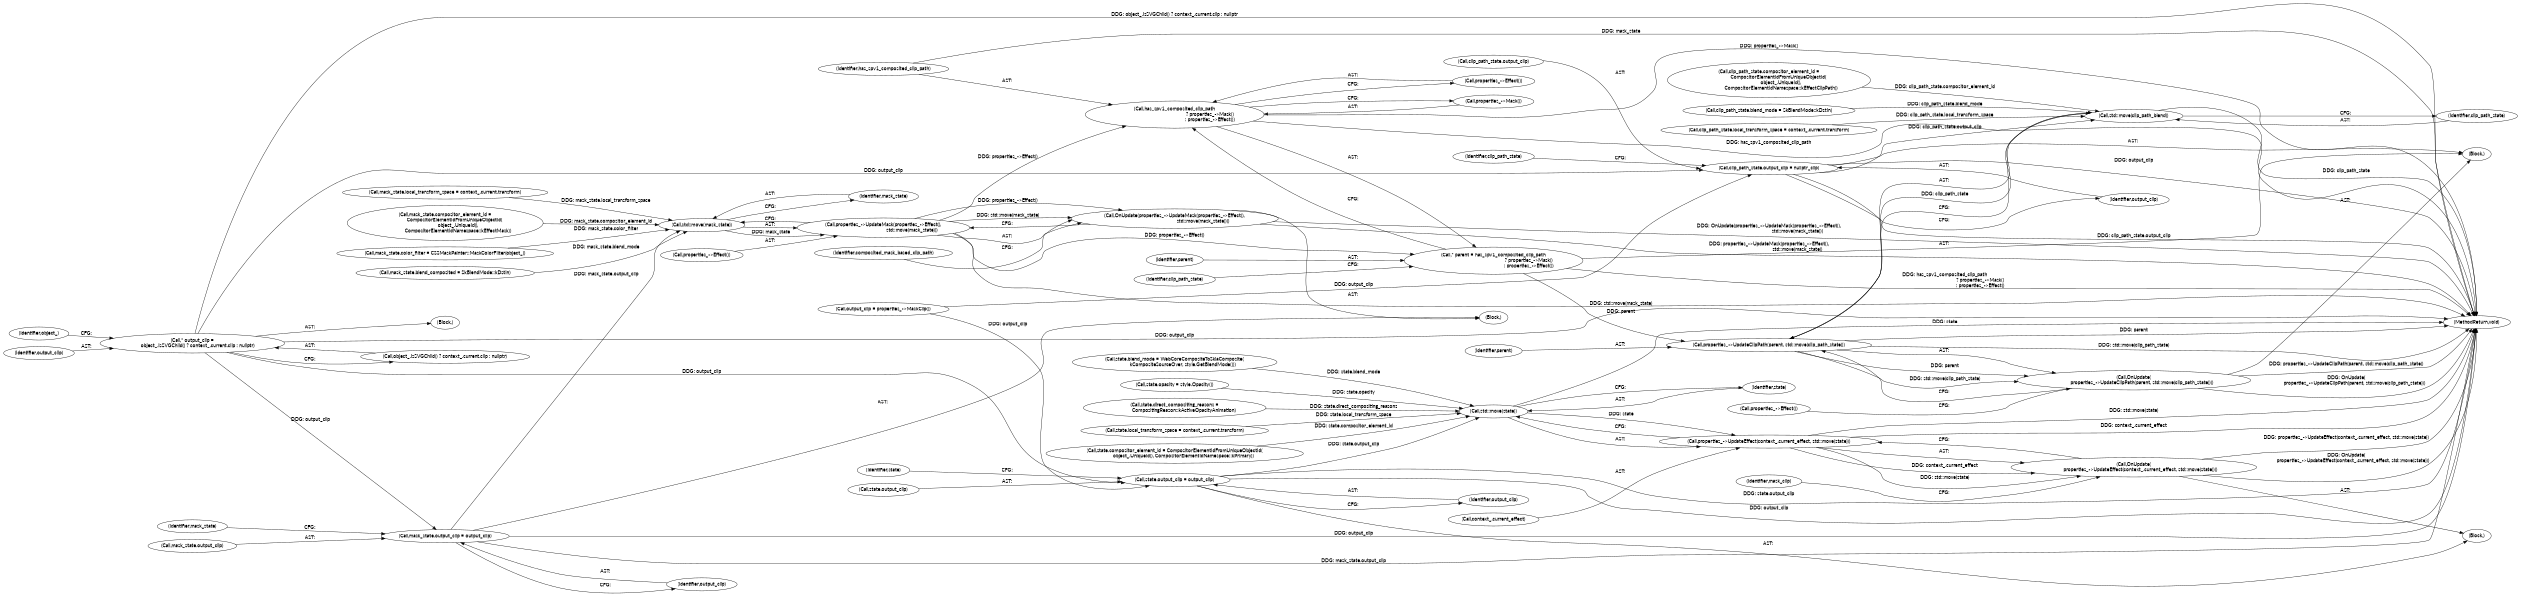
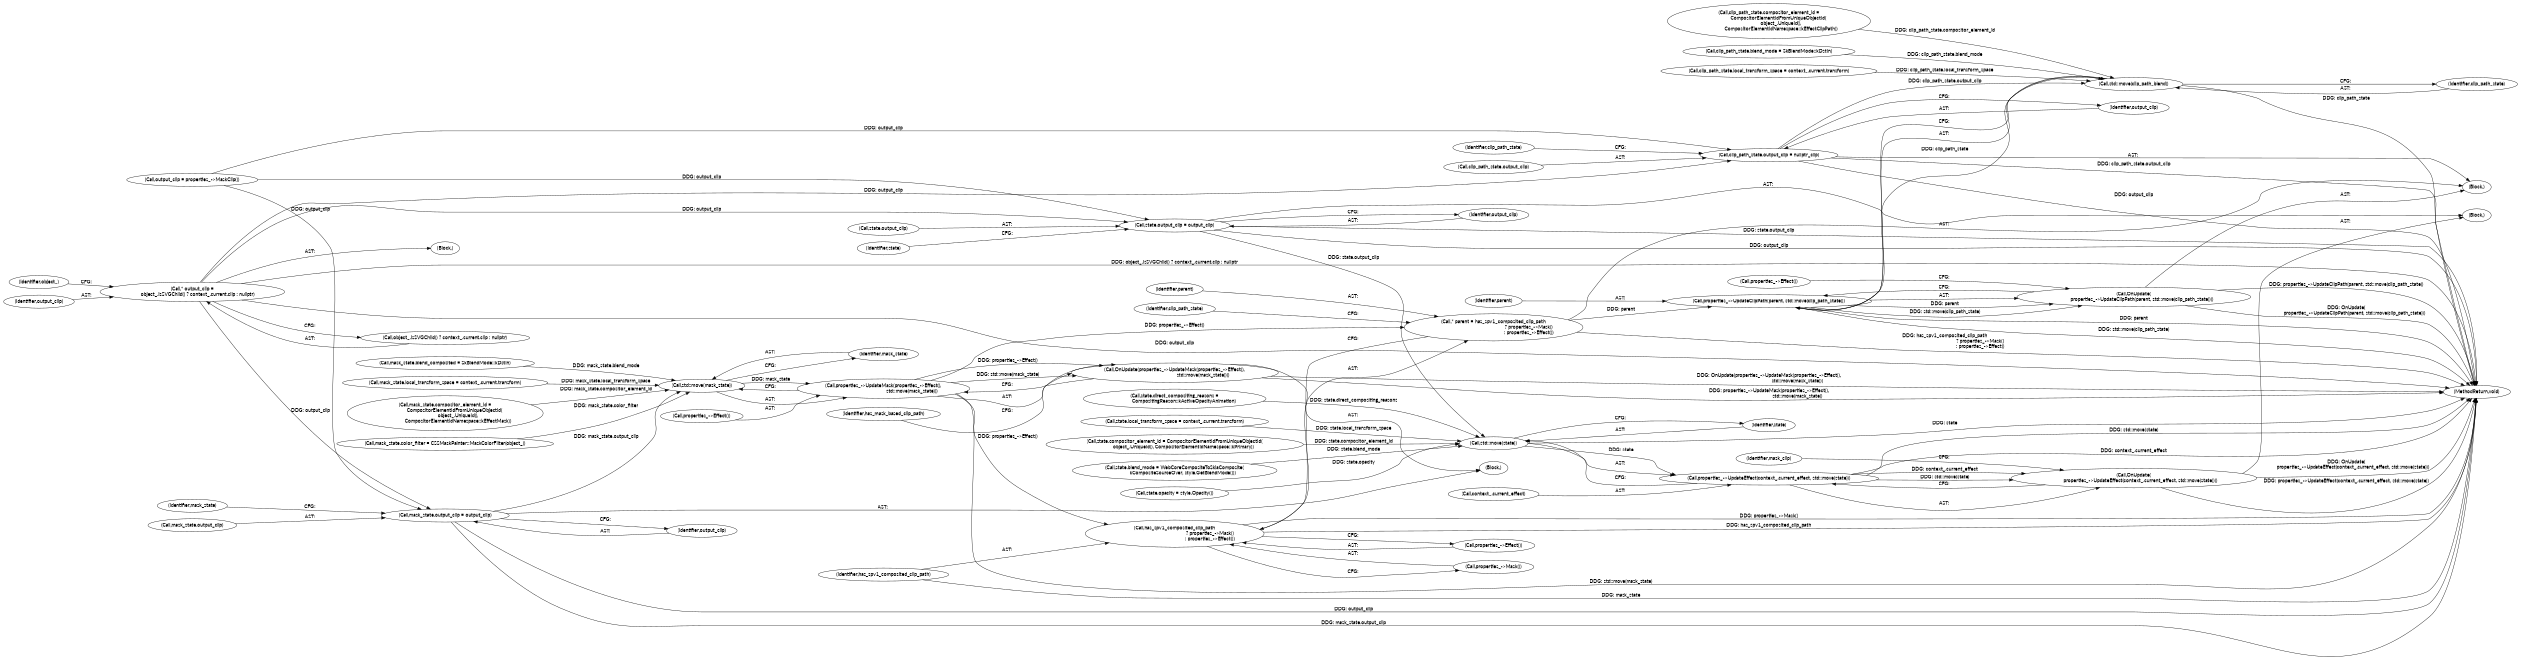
  digraph {
    fontname=Lato
    rankdir=LR
    node [fontname=Lato]
    edge [fontname=Lato]
    n1 [label="(Call,* output_clip =\n        object_.IsSVGChild() ? context_.current.clip : nullptr)"]
    n2 [label="(Call,state.output_clip = output_clip)"]
    n3 [label="(Call,mask_state.output_clip = output_clip)"]
    n4 [label="(Call,clip_path_state.output_clip = nullptr_clip)"]
    n5 [label="(Call,object_.IsSVGChild() ? context_.current.clip : nullptr)"]
    n6 [label="(Block,)"]
    n7 [label="(MethodReturn,void)"]
    n8 [label="(Call,std::move(state))"]
    n9 [label="(Block,)"]
    n10 [label="(Identifier,output_clip)"]
    n11 [label="(Call,std::move(mask_state))"]
    n12 [label="(Identifier,output_clip)"]
    n13 [label="(Block,)"]
    n14 [label="(Block,)"]
    n15 [label="(Call,std::move(clip_path_blend))"]
    n16 [label="(Identifier,output_clip)"]
    n17 [label="(Call,properties_->UpdateEffect(context_.current_effect, std::move(state)))"]
    n18 [label="(Identifier,state)"]
    n19 [label="(Call,OnUpdate(\n          properties_->UpdateEffect(context_.current_effect, std::move(state))))"]
    n20 [label="(Call,properties_->UpdateMask(properties_->Effect(),\n                                          std::move(mask_state)))"]
    n21 [label="(Identifier,mask_state)"]
    n22 [label="(Call,OnUpdate(properties_->UpdateMask(properties_->Effect(),\n                                          std::move(mask_state))))"]
    n23 [label="(Call,* parent = has_spv1_composited_clip_path\n                                                    ? properties_->Mask()\n                                                    : properties_->Effect())"]
    n24 [label="(Call,has_spv1_composited_clip_path\n                                                    ? properties_->Mask()\n                                                    : properties_->Effect())"]
    n25 [label="(Call,properties_->UpdateClipPath(parent, std::move(clip_path_state)))"]
    n26 [label="(Call,properties_->Mask())"]
    n27 [label="(Call,properties_->Effect())"]
    n28 [label="(Call,OnUpdate(\n            properties_->UpdateClipPath(parent, std::move(clip_path_state))))"]
    n29 [label="(Identifier,clip_path_state)"]
    n30 [label="(Call,state.output_clip)"]
    n31 [label="(Identifier,object_)"]
    n32 [label="(Identifier,clip_path_state)"]
    n33 [label="(Call,mask_state.blend_composited = SkBlendMode::kDstIn)"]
    n34 [label="(Call,clip_path_state.compositor_element_id =\n              CompositorElementIdFromUniqueObjectId(\n                  object_.UniqueId(),\n                  CompositorElementIdNamespace::kEffectClipPath))"]
    n35 [label="(Call,mask_state.local_transform_space = context_.current.transform)"]
    n36 [label="(Call,clip_path_state.blend_mode = SkBlendMode::kDstIn)"]
    n37 [label="(Identifier,parent)"]
    n38 [label="(Call,clip_path_state.local_transform_space = context_.current.transform)"]
    n39 [label="(Call,output_clip = properties_->MaskClip())"]
-   n40 [label="(Identifier,composited_mask_based_clip_path)"]
+   n40 [label="(Identifier,has_mask_based_clip_path)"]
    n41 [label="(Identifier,mask_state)"]
    n42 [label="(Call,mask_state.output_clip)"]
    n43 [label="(Identifier,state)"]
    n44 [label="(Call,mask_state.compositor_element_id =\n              CompositorElementIdFromUniqueObjectId(\n                   object_.UniqueId(),\n                   CompositorElementIdNamespace::kEffectMask))"]
    n45 [label="(Call,mask_state.color_filter = CSSMaskPainter::MaskColorFilter(object_))"]
    n46 [label="(Call,state.compositor_element_id = CompositorElementIdFromUniqueObjectId(\n             object_.UniqueId(), CompositorElementIdNamespace::kPrimary))"]
    n47 [label="(Call,properties_->Effect())"]
    n48 [label="(Call,state.blend_mode = WebCoreCompositeToSkiaComposite(\n            kCompositeSourceOver, style.GetBlendMode()))"]
    n49 [label="(Identifier,clip_path_state)"]
    n50 [label="(Call,state.opacity = style.Opacity())"]
    n51 [label="(Identifier,has_spv1_composited_clip_path)"]
    n52 [label="(Identifier,parent)"]
    n53 [label="(Call,state.direct_compositing_reasons =\n              CompositingReason::kActiveOpacityAnimation)"]
    n54 [label="(Call,properties_->Effect())"]
    n55 [label="(Call,state.local_transform_space = context_.current.transform)"]
    n56 [label="(Identifier,mask_clip)"]
    n57 [label="(Identifier,output_clip)"]
    n58 [label="(Call,context_.current_effect)"]
    n59 [label="(Call,clip_path_state.output_clip)"]
    n1 -> n2 [label="DDG: output_clip"]
    n1 -> n3 [label="DDG: output_clip"]
    n1 -> n4 [label="DDG: output_clip"]
    n1 -> n5 [label="CFG: "]
    n1 -> n6 [label="AST: "]
    n1 -> n7 [label="DDG: object_.IsSVGChild() ? context_.current.clip : nullptr"]
    n1 -> n7 [label="DDG: output_clip"]
    n2 -> n7 [label="DDG: state.output_clip"]
    n2 -> n7 [label="DDG: output_clip"]
    n2 -> n8 [label="DDG: state.output_clip"]
    n2 -> n9 [label="AST: "]
    n2 -> n10 [label="CFG: "]
    n3 -> n7 [label="DDG: output_clip"]
    n3 -> n7 [label="DDG: mask_state.output_clip"]
    n3 -> n11 [label="DDG: mask_state.output_clip"]
    n3 -> n12 [label="CFG: "]
    n3 -> n13 [label="AST: "]
    n4 -> n7 [label="DDG: output_clip"]
    n4 -> n7 [label="DDG: clip_path_state.output_clip"]
    n4 -> n14 [label="AST: "]
    n4 -> n15 [label="DDG: clip_path_state.output_clip"]
    n4 -> n16 [label="CFG: "]
    n5 -> n1 [label="AST: "]
    n8 -> n7 [label="DDG: state"]
    n8 -> n17 [label="AST: "]
    n8 -> n17 [label="DDG: state"]
    n8 -> n18 [label="CFG: "]
    n10 -> n2 [label="AST: "]
    n11 -> n20 [label="AST: "]
    n11 -> n20 [label="DDG: mask_state"]
    n11 -> n21 [label="CFG: "]
    n12 -> n3 [label="AST: "]
    n15 -> n7 [label="DDG: clip_path_state"]
    n15 -> n25 [label="AST: "]
    n15 -> n25 [label="DDG: clip_path_state"]
    n15 -> n29 [label="CFG: "]
    n16 -> n4 [label="AST: "]
    n17 -> n7 [label="DDG: std::move(state)"]
    n17 -> n7 [label="DDG: context_.current_effect"]
    n17 -> n8 [label="CFG: "]
    n17 -> n19 [label="AST: "]
    n17 -> n19 [label="DDG: context_.current_effect"]
    n17 -> n19 [label="DDG: std::move(state)"]
    n18 -> n8 [label="AST: "]
    n19 -> n7 [label="DDG: OnUpdate(\n          properties_->UpdateEffect(context_.current_effect, std::move(state)))"]
    n19 -> n7 [label="DDG: properties_->UpdateEffect(context_.current_effect, std::move(state))"]
    n19 -> n9 [label="AST: "]
    n19 -> n17 [label="CFG: "]
    n20 -> n7 [label="DDG: std::move(mask_state)"]
    n20 -> n11 [label="CFG: "]
    n20 -> n22 [label="AST: "]
    n20 -> n22 [label="DDG: properties_->Effect()"]
    n20 -> n22 [label="DDG: std::move(mask_state)"]
    n20 -> n23 [label="DDG: properties_->Effect()"]
    n20 -> n24 [label="DDG: properties_->Effect()"]
    n21 -> n11 [label="AST: "]
    n22 -> n7 [label="DDG: OnUpdate(properties_->UpdateMask(properties_->Effect(),\n                                          std::move(mask_state)))"]
    n22 -> n7 [label="DDG: properties_->UpdateMask(properties_->Effect(),\n                                          std::move(mask_state))"]
    n22 -> n13 [label="AST: "]
    n22 -> n20 [label="CFG: "]
    n23 -> n7 [label="DDG: has_spv1_composited_clip_path\n                                                    ? properties_->Mask()\n                                                    : properties_->Effect()"]
    n23 -> n14 [label="AST: "]
    n23 -> n24 [label="CFG: "]
    n23 -> n25 [label="DDG: parent"]
    n24 -> n7 [label="DDG: properties_->Mask()"]
    n24 -> n7 [label="DDG: has_spv1_composited_clip_path"]
    n24 -> n23 [label="AST: "]
    n24 -> n26 [label="CFG: "]
    n24 -> n27 [label="CFG: "]
    n25 -> n7 [label="DDG: parent"]
    n25 -> n7 [label="DDG: std::move(clip_path_state)"]
    n25 -> n15 [label="CFG: "]
    n25 -> n28 [label="AST: "]
    n25 -> n28 [label="DDG: parent"]
    n25 -> n28 [label="DDG: std::move(clip_path_state)"]
    n26 -> n24 [label="AST: "]
    n27 -> n24 [label="AST: "]
    n28 -> n7 [label="DDG: OnUpdate(\n            properties_->UpdateClipPath(parent, std::move(clip_path_state)))"]
    n28 -> n7 [label="DDG: properties_->UpdateClipPath(parent, std::move(clip_path_state))"]
    n28 -> n14 [label="AST: "]
    n28 -> n25 [label="CFG: "]
    n29 -> n15 [label="AST: "]
    n30 -> n2 [label="AST: "]
    n31 -> n1 [label="CFG: "]
    n32 -> n23 [label="CFG: "]
    n33 -> n11 [label="DDG: mask_state.blend_mode"]
    n34 -> n15 [label="DDG: clip_path_state.compositor_element_id"]
    n35 -> n11 [label="DDG: mask_state.local_transform_space"]
    n36 -> n15 [label="DDG: clip_path_state.blend_mode"]
    n37 -> n25 [label="AST: "]
    n38 -> n15 [label="DDG: clip_path_state.local_transform_space"]
    n39 -> n2 [label="DDG: output_clip"]
+   n39 -> n3 [label="DDG: output_clip"]
    n39 -> n4 [label="DDG: output_clip"]
    n40 -> n22 [label="CFG: "]
    n41 -> n3 [label="CFG: "]
    n42 -> n3 [label="AST: "]
    n43 -> n2 [label="CFG: "]
    n44 -> n11 [label="DDG: mask_state.compositor_element_id"]
    n45 -> n11 [label="DDG: mask_state.color_filter"]
    n46 -> n8 [label="DDG: state.compositor_element_id"]
    n47 -> n20 [label="AST: "]
    n48 -> n8 [label="DDG: state.blend_mode"]
    n49 -> n4 [label="CFG: "]
    n50 -> n8 [label="DDG: state.opacity"]
    n51 -> n7 [label="DDG: mask_state"]
    n51 -> n24 [label="AST: "]
    n52 -> n23 [label="AST: "]
    n53 -> n8 [label="DDG: state.direct_compositing_reasons"]
    n54 -> n28 [label="CFG: "]
    n55 -> n8 [label="DDG: state.local_transform_space"]
    n56 -> n19 [label="CFG: "]
    n57 -> n1 [label="AST: "]
    n58 -> n17 [label="AST: "]
    n59 -> n4 [label="AST: "]
  }
